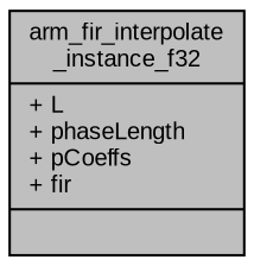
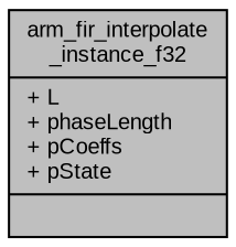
  digraph {
    fontname="Liberation Sans"
-   n1 [color=black fillcolor=grey75 fontcolor=black fontname="Liberation Sans" fontsize=10 height=0.2 label="{arm_fir_interpolate\l_instance_f32\n|+ L\l+ phaseLength\l+ pCoeffs\l+ fir\l|}" shape=record style=filled width=0.4]
+   n1 [color=black fillcolor=grey75 fontcolor=black fontname="Liberation Sans" fontsize=10 height=0.2 label="{arm_fir_interpolate\l_instance_f32\n|+ L\l+ phaseLength\l+ pCoeffs\l+ pState\l|}" shape=record style=filled width=0.4]
  }
